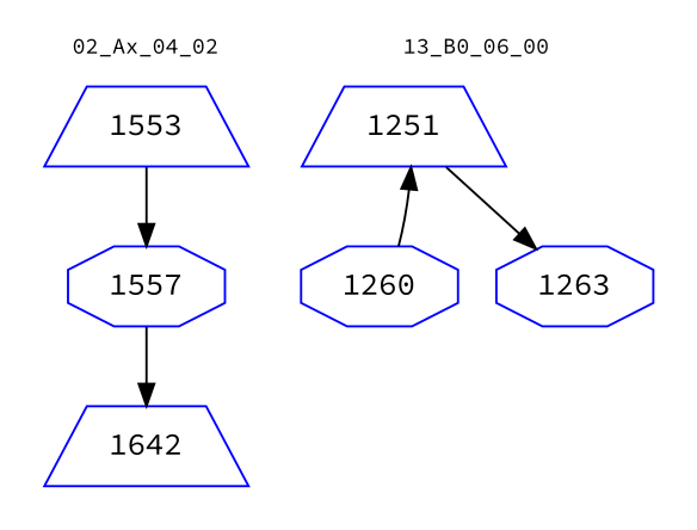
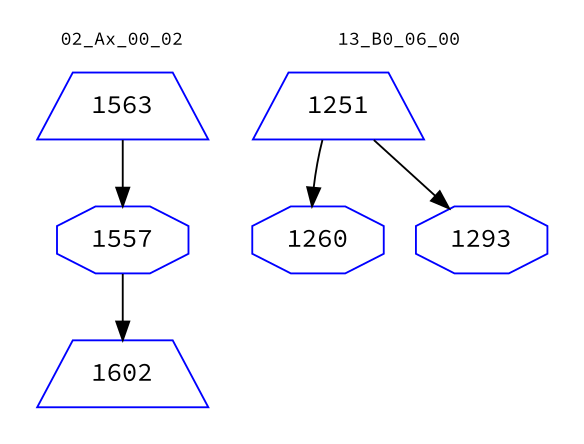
  digraph {
    fontname="Source Code Pro"
    node [color=blue fontname="Source Code Pro" shape=trapezium]
    edge [color=black fontname="Source Code Pro"]
-   n1 [label=1553]
+   n1 [label=1563]
    n2 [label=1557 shape=octagon]
-   n3 [label=1642]
+   n3 [label=1602]
    n4 [label=1251]
    n5 [label=1260 shape=octagon]
-   n6 [label=1263 shape=octagon]
+   n6 [label=1293 shape=octagon]
    subgraph cluster_1 {
      color=white
      fontsize=10
-     label="02_Ax_04_02"
+     label="02_Ax_00_02"
      n1
      n2
      n3
    }
    subgraph cluster_2 {
      color=white
      fontsize=10
      label="13_B0_06_00"
      n4
      n5
      n6
    }
    n1 -> n2
    n2 -> n3
-   n5 -> n4
+   n4 -> n5
    n4 -> n6
  }
